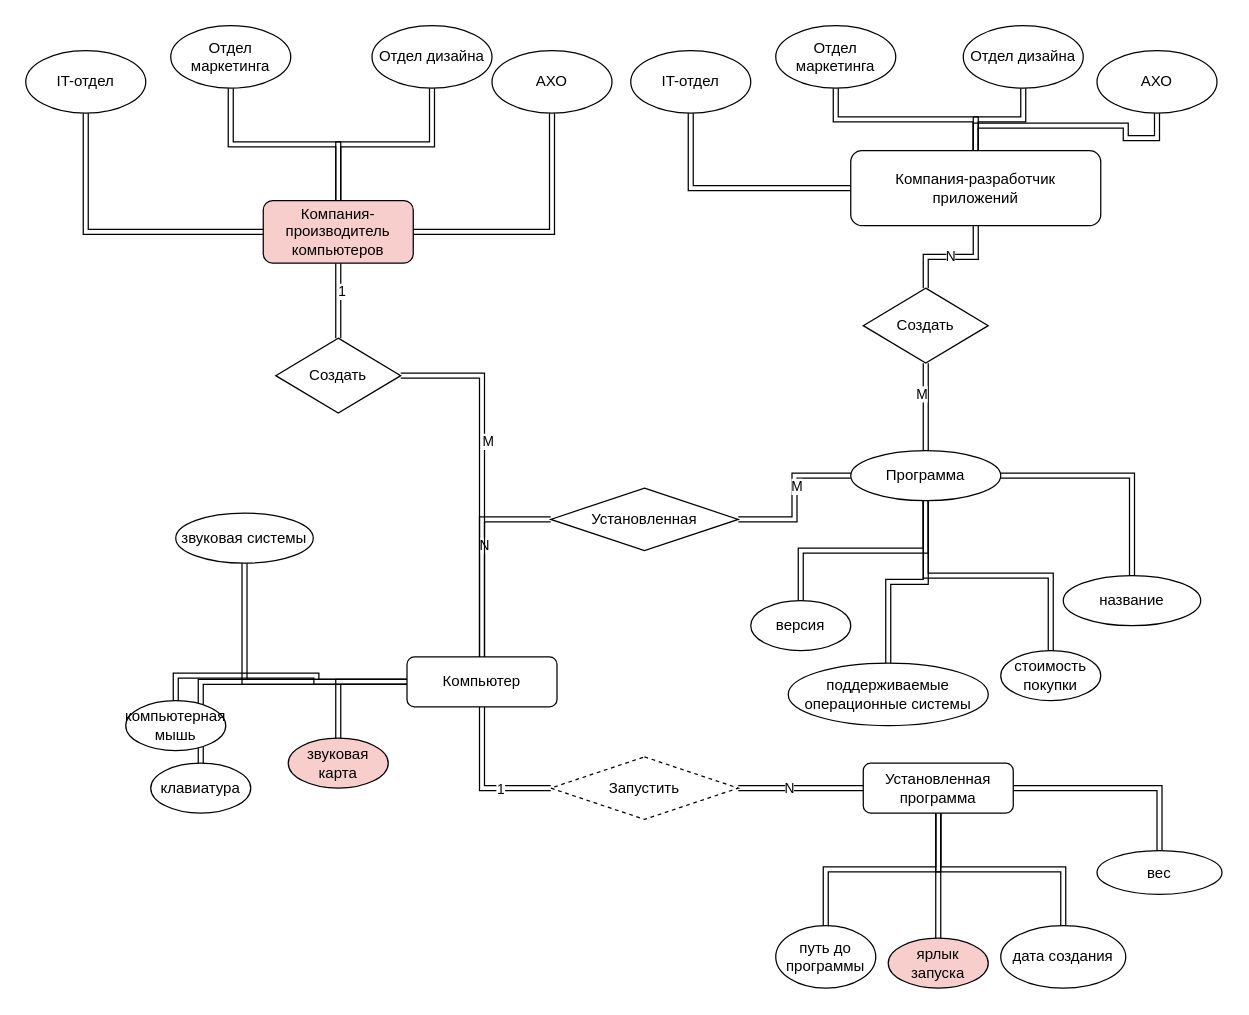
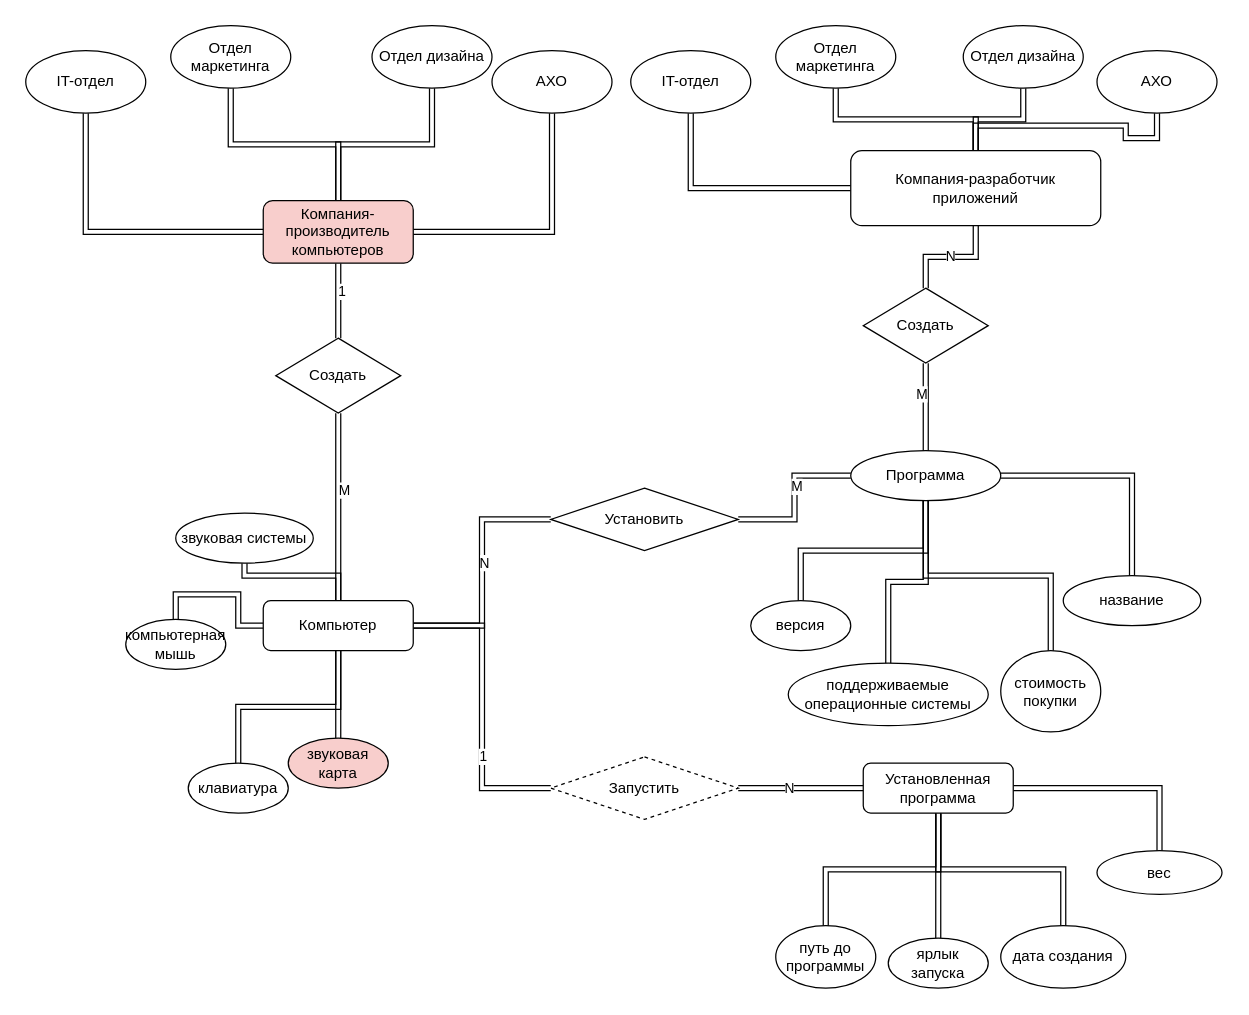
  <mxCell id="0" />
  <mxCell id="1" parent="0" />
  <mxCell id="2" style="edgeStyle=orthogonalEdgeStyle;shape=link;rounded=0;orthogonalLoop=1;jettySize=auto;html=1;entryX=0.5;entryY=0;entryDx=0;entryDy=0;" parent="1" source="10" target="20" edge="1"><mxGeometry relative="1" as="geometry" /></mxCell>
  <mxCell id="3" style="edgeStyle=orthogonalEdgeStyle;shape=link;rounded=0;orthogonalLoop=1;jettySize=auto;html=1;entryX=0.5;entryY=0;entryDx=0;entryDy=0;" parent="1" source="10" target="21" edge="1"><mxGeometry relative="1" as="geometry" /></mxCell>
  <mxCell id="4" style="edgeStyle=orthogonalEdgeStyle;shape=link;rounded=0;orthogonalLoop=1;jettySize=auto;html=1;" parent="1" source="10" target="23" edge="1"><mxGeometry relative="1" as="geometry" /></mxCell>
  <mxCell id="5" style="edgeStyle=orthogonalEdgeStyle;shape=link;rounded=0;orthogonalLoop=1;jettySize=auto;html=1;entryX=0.5;entryY=0;entryDx=0;entryDy=0;" parent="1" source="10" target="22" edge="1"><mxGeometry relative="1" as="geometry" /></mxCell>
  <mxCell id="6" style="edgeStyle=orthogonalEdgeStyle;shape=link;rounded=0;orthogonalLoop=1;jettySize=auto;html=1;entryX=0;entryY=0.5;entryDx=0;entryDy=0;" parent="1" source="10" target="26" edge="1"><mxGeometry relative="1" as="geometry" /></mxCell>
  <mxCell id="7" value="N" style="edgeLabel;html=1;align=center;verticalAlign=middle;resizable=0;points=[];" parent="6" vertex="1" connectable="0"><mxGeometry x="0.092" y="-1" relative="1" as="geometry"><mxPoint as="offset" /></mxGeometry></mxCell>
  <mxCell id="8" style="edgeStyle=orthogonalEdgeStyle;shape=link;rounded=0;orthogonalLoop=1;jettySize=auto;html=1;entryX=0;entryY=0.5;entryDx=0;entryDy=0;" parent="1" source="10" target="29" edge="1"><mxGeometry relative="1" as="geometry" /></mxCell>
  <mxCell id="9" value="1" style="edgeLabel;html=1;align=center;verticalAlign=middle;resizable=0;points=[];" parent="8" vertex="1" connectable="0"><mxGeometry x="0.321" relative="1" as="geometry"><mxPoint as="offset" /></mxGeometry></mxCell>
- <mxCell id="10" value="Компьютер" style="rounded=1;whiteSpace=wrap;html=1;fontSize=12;glass=0;strokeWidth=1;shadow=0;" parent="1" vertex="1"><mxGeometry x="325" y="525" width="120" height="40" as="geometry" /></mxCell>
+ <mxCell id="10" value="Компьютер" style="rounded=1;whiteSpace=wrap;html=1;fontSize=12;glass=0;strokeWidth=1;shadow=0;" parent="1" vertex="1"><mxGeometry x="210" y="480" width="120" height="40" as="geometry" /></mxCell>
  <mxCell id="11" style="edgeStyle=orthogonalEdgeStyle;shape=link;rounded=0;orthogonalLoop=1;jettySize=auto;html=1;entryX=0.5;entryY=0;entryDx=0;entryDy=0;" parent="1" source="15" target="30" edge="1"><mxGeometry relative="1" as="geometry" /></mxCell>
  <mxCell id="12" style="edgeStyle=orthogonalEdgeStyle;shape=link;rounded=0;orthogonalLoop=1;jettySize=auto;html=1;" parent="1" source="15" target="31" edge="1"><mxGeometry relative="1" as="geometry" /></mxCell>
  <mxCell id="13" style="edgeStyle=orthogonalEdgeStyle;shape=link;rounded=0;orthogonalLoop=1;jettySize=auto;html=1;entryX=0.5;entryY=0;entryDx=0;entryDy=0;" parent="1" source="15" target="32" edge="1"><mxGeometry relative="1" as="geometry" /></mxCell>
  <mxCell id="14" style="edgeStyle=orthogonalEdgeStyle;shape=link;rounded=0;orthogonalLoop=1;jettySize=auto;html=1;entryX=0.5;entryY=0;entryDx=0;entryDy=0;" parent="1" source="15" target="33" edge="1"><mxGeometry relative="1" as="geometry" /></mxCell>
  <mxCell id="15" value="Программа" style="ellipse;whiteSpace=wrap;html=1;" parent="1" vertex="1"><mxGeometry x="680" y="360" width="120" height="40" as="geometry" /></mxCell>
  <mxCell id="16" style="edgeStyle=orthogonalEdgeStyle;shape=link;rounded=0;orthogonalLoop=1;jettySize=auto;html=1;" parent="1" source="19" target="34" edge="1"><mxGeometry relative="1" as="geometry" /></mxCell>
  <mxCell id="17" style="edgeStyle=orthogonalEdgeStyle;shape=link;rounded=0;orthogonalLoop=1;jettySize=auto;html=1;entryX=0.5;entryY=0;entryDx=0;entryDy=0;" parent="1" source="19" target="35" edge="1"><mxGeometry relative="1" as="geometry" /></mxCell>
  <mxCell id="18" style="edgeStyle=orthogonalEdgeStyle;shape=link;rounded=0;orthogonalLoop=1;jettySize=auto;html=1;entryX=0.5;entryY=0;entryDx=0;entryDy=0;" parent="1" source="19" target="36" edge="1"><mxGeometry relative="1" as="geometry" /></mxCell>
  <mxCell id="19" value="Установленная программа" style="rounded=1;whiteSpace=wrap;html=1;" parent="1" vertex="1"><mxGeometry x="690" y="610" width="120" height="40" as="geometry" /></mxCell>
- <mxCell id="20" value="компьютерная мышь" style="ellipse;whiteSpace=wrap;html=1;" parent="1" vertex="1"><mxGeometry x="100" y="560" width="80" height="40" as="geometry" /></mxCell>
+ <mxCell id="20" value="компьютерная мышь" style="ellipse;whiteSpace=wrap;html=1;" parent="1" vertex="1"><mxGeometry x="100" y="495" width="80" height="40" as="geometry" /></mxCell>
  <mxCell id="21" value="звуковая карта" style="ellipse;whiteSpace=wrap;html=1;fillColor=#f8cecc;" parent="1" vertex="1"><mxGeometry x="230" y="590" width="80" height="40" as="geometry" /></mxCell>
- <mxCell id="22" value="клавиатура" style="ellipse;whiteSpace=wrap;html=1;" parent="1" vertex="1"><mxGeometry x="120" y="610" width="80" height="40" as="geometry" /></mxCell>
+ <mxCell id="22" value="клавиатура" style="ellipse;whiteSpace=wrap;html=1;" parent="1" vertex="1"><mxGeometry x="150" y="610" width="80" height="40" as="geometry" /></mxCell>
  <mxCell id="23" value="звуковая системы" style="ellipse;whiteSpace=wrap;html=1;" parent="1" vertex="1"><mxGeometry x="140" y="410" width="110" height="40" as="geometry" /></mxCell>
  <mxCell id="24" style="edgeStyle=orthogonalEdgeStyle;shape=link;rounded=0;orthogonalLoop=1;jettySize=auto;html=1;entryX=0;entryY=0.5;entryDx=0;entryDy=0;" parent="1" source="26" target="15" edge="1"><mxGeometry relative="1" as="geometry" /></mxCell>
  <mxCell id="25" value="M" style="edgeLabel;html=1;align=center;verticalAlign=middle;resizable=0;points=[];" parent="24" vertex="1" connectable="0"><mxGeometry x="0.145" y="-1" relative="1" as="geometry"><mxPoint as="offset" /></mxGeometry></mxCell>
- <mxCell id="26" value="Установленная" style="rhombus;whiteSpace=wrap;html=1;" parent="1" vertex="1"><mxGeometry x="440" y="390" width="150" height="50" as="geometry" /></mxCell>
+ <mxCell id="26" value="Установить" style="rhombus;whiteSpace=wrap;html=1;" parent="1" vertex="1"><mxGeometry x="440" y="390" width="150" height="50" as="geometry" /></mxCell>
  <mxCell id="27" style="edgeStyle=none;rounded=0;orthogonalLoop=1;jettySize=auto;html=1;entryX=0;entryY=0.5;entryDx=0;entryDy=0;shape=link;" parent="1" source="29" target="19" edge="1"><mxGeometry relative="1" as="geometry" /></mxCell>
  <mxCell id="28" value="N" style="edgeLabel;html=1;align=center;verticalAlign=middle;resizable=0;points=[];" parent="27" vertex="1" connectable="0"><mxGeometry x="-0.203" y="1" relative="1" as="geometry"><mxPoint as="offset" /></mxGeometry></mxCell>
  <mxCell id="29" value="Запустить" style="rhombus;whiteSpace=wrap;html=1;dashed=1;" parent="1" vertex="1"><mxGeometry x="440" y="605" width="150" height="50" as="geometry" /></mxCell>
  <mxCell id="30" value="версия" style="ellipse;whiteSpace=wrap;html=1;" parent="1" vertex="1"><mxGeometry x="600" y="480" width="80" height="40" as="geometry" /></mxCell>
  <mxCell id="31" value="поддерживаемые операционные системы" style="ellipse;whiteSpace=wrap;html=1;" parent="1" vertex="1"><mxGeometry x="630" y="530" width="160" height="50" as="geometry" /></mxCell>
- <mxCell id="32" value="стоимость&lt;br&gt;покупки" style="ellipse;whiteSpace=wrap;html=1;" parent="1" vertex="1"><mxGeometry x="800" y="520" width="80" height="40" as="geometry" /></mxCell>
+ <mxCell id="32" value="стоимость&lt;br&gt;покупки" style="ellipse;whiteSpace=wrap;html=1;" parent="1" vertex="1"><mxGeometry x="800" y="520" width="80" height="65" as="geometry" /></mxCell>
  <mxCell id="33" value="название" style="ellipse;whiteSpace=wrap;html=1;" parent="1" vertex="1"><mxGeometry x="850" y="460" width="110" height="40" as="geometry" /></mxCell>
  <mxCell id="34" value="путь до программы" style="ellipse;whiteSpace=wrap;html=1;" parent="1" vertex="1"><mxGeometry x="620" y="740" width="80" height="50" as="geometry" /></mxCell>
- <mxCell id="35" value="ярлык запуска" style="ellipse;whiteSpace=wrap;html=1;fillColor=#f8cecc;" parent="1" vertex="1"><mxGeometry x="710" y="750" width="80" height="40" as="geometry" /></mxCell>
+ <mxCell id="35" value="ярлык запуска" style="ellipse;whiteSpace=wrap;html=1;" parent="1" vertex="1"><mxGeometry x="710" y="750" width="80" height="40" as="geometry" /></mxCell>
  <mxCell id="36" value="вес" style="ellipse;whiteSpace=wrap;html=1;" parent="1" vertex="1"><mxGeometry x="877" y="680" width="100" height="35" as="geometry" /></mxCell>
  <mxCell id="37" value="N" style="edgeStyle=orthogonalEdgeStyle;shape=link;rounded=0;orthogonalLoop=1;jettySize=auto;html=1;entryX=0.5;entryY=0;entryDx=0;entryDy=0;" parent="1" source="42" target="45" edge="1"><mxGeometry relative="1" as="geometry" /></mxCell>
  <mxCell id="38" style="edgeStyle=orthogonalEdgeStyle;shape=link;rounded=0;orthogonalLoop=1;jettySize=auto;html=1;entryX=0.5;entryY=1;entryDx=0;entryDy=0;" parent="1" source="42" target="46" edge="1"><mxGeometry relative="1" as="geometry" /></mxCell>
  <mxCell id="39" style="edgeStyle=orthogonalEdgeStyle;shape=link;rounded=0;orthogonalLoop=1;jettySize=auto;html=1;entryX=0.5;entryY=1;entryDx=0;entryDy=0;" parent="1" source="42" target="47" edge="1"><mxGeometry relative="1" as="geometry" /></mxCell>
  <mxCell id="40" style="edgeStyle=orthogonalEdgeStyle;shape=link;rounded=0;orthogonalLoop=1;jettySize=auto;html=1;entryX=0.5;entryY=1;entryDx=0;entryDy=0;" parent="1" source="42" target="48" edge="1"><mxGeometry relative="1" as="geometry" /></mxCell>
  <mxCell id="41" style="edgeStyle=orthogonalEdgeStyle;shape=link;rounded=0;orthogonalLoop=1;jettySize=auto;html=1;entryX=0.5;entryY=1;entryDx=0;entryDy=0;" parent="1" source="42" target="49" edge="1"><mxGeometry relative="1" as="geometry" /></mxCell>
  <mxCell id="42" value="Компания-разработчик приложений" style="rounded=1;whiteSpace=wrap;html=1;" parent="1" vertex="1"><mxGeometry x="680" y="120" width="200" height="60" as="geometry" /></mxCell>
  <mxCell id="43" style="edgeStyle=orthogonalEdgeStyle;shape=link;rounded=0;orthogonalLoop=1;jettySize=auto;html=1;entryX=0.5;entryY=0;entryDx=0;entryDy=0;" parent="1" source="45" target="15" edge="1"><mxGeometry relative="1" as="geometry" /></mxCell>
  <mxCell id="44" value="M" style="edgeLabel;html=1;align=center;verticalAlign=middle;resizable=0;points=[];" parent="43" vertex="1" connectable="0"><mxGeometry x="-0.319" y="-4" relative="1" as="geometry"><mxPoint as="offset" /></mxGeometry></mxCell>
  <mxCell id="45" value="Создать" style="rhombus;whiteSpace=wrap;html=1;" parent="1" vertex="1"><mxGeometry x="690" y="230" width="100" height="60" as="geometry" /></mxCell>
  <mxCell id="46" value="IT-отдел" style="ellipse;whiteSpace=wrap;html=1;" parent="1" vertex="1"><mxGeometry x="504" y="40" width="96" height="50" as="geometry" /></mxCell>
  <mxCell id="47" value="Отдел маркетинга" style="ellipse;whiteSpace=wrap;html=1;" parent="1" vertex="1"><mxGeometry x="620" y="20" width="96" height="50" as="geometry" /></mxCell>
  <mxCell id="48" value="Отдел дизайна" style="ellipse;whiteSpace=wrap;html=1;" parent="1" vertex="1"><mxGeometry x="770" y="20" width="96" height="50" as="geometry" /></mxCell>
  <mxCell id="49" value="АХО" style="ellipse;whiteSpace=wrap;html=1;" parent="1" vertex="1"><mxGeometry x="877" y="40" width="96" height="50" as="geometry" /></mxCell>
  <mxCell id="50" style="edgeStyle=orthogonalEdgeStyle;shape=link;rounded=0;orthogonalLoop=1;jettySize=auto;html=1;" parent="1" source="56" target="59" edge="1"><mxGeometry relative="1" as="geometry" /></mxCell>
  <mxCell id="51" value="1" style="edgeLabel;html=1;align=center;verticalAlign=middle;resizable=0;points=[];" parent="50" vertex="1" connectable="0"><mxGeometry x="-0.278" y="2" relative="1" as="geometry"><mxPoint as="offset" /></mxGeometry></mxCell>
  <mxCell id="52" style="edgeStyle=orthogonalEdgeStyle;shape=link;rounded=0;orthogonalLoop=1;jettySize=auto;html=1;entryX=0.5;entryY=1;entryDx=0;entryDy=0;" parent="1" source="56" target="60" edge="1"><mxGeometry relative="1" as="geometry" /></mxCell>
  <mxCell id="53" style="edgeStyle=orthogonalEdgeStyle;shape=link;rounded=0;orthogonalLoop=1;jettySize=auto;html=1;entryX=0.5;entryY=1;entryDx=0;entryDy=0;" parent="1" source="56" target="61" edge="1"><mxGeometry relative="1" as="geometry" /></mxCell>
  <mxCell id="54" style="edgeStyle=orthogonalEdgeStyle;shape=link;rounded=0;orthogonalLoop=1;jettySize=auto;html=1;entryX=0.5;entryY=1;entryDx=0;entryDy=0;" parent="1" source="56" target="62" edge="1"><mxGeometry relative="1" as="geometry" /></mxCell>
  <mxCell id="55" style="edgeStyle=orthogonalEdgeStyle;shape=link;rounded=0;orthogonalLoop=1;jettySize=auto;html=1;entryX=0.5;entryY=1;entryDx=0;entryDy=0;" parent="1" source="56" target="63" edge="1"><mxGeometry relative="1" as="geometry" /></mxCell>
  <mxCell id="56" value="Компания-производитель компьютеров" style="rounded=1;whiteSpace=wrap;html=1;fontSize=12;glass=0;strokeWidth=1;shadow=0;fillColor=#f8cecc;" parent="1" vertex="1"><mxGeometry x="210" y="160" width="120" height="50" as="geometry" /></mxCell>
  <mxCell id="57" style="edgeStyle=orthogonalEdgeStyle;shape=link;rounded=0;orthogonalLoop=1;jettySize=auto;html=1;" parent="1" source="59" target="10" edge="1"><mxGeometry relative="1" as="geometry" /></mxCell>
  <mxCell id="58" value="M" style="edgeLabel;html=1;align=center;verticalAlign=middle;resizable=0;points=[];" parent="57" vertex="1" connectable="0"><mxGeometry x="-0.191" y="4" relative="1" as="geometry"><mxPoint as="offset" /></mxGeometry></mxCell>
  <mxCell id="59" value="Создать" style="rhombus;whiteSpace=wrap;html=1;" parent="1" vertex="1"><mxGeometry x="220" y="270" width="100" height="60" as="geometry" /></mxCell>
  <mxCell id="60" value="IT-отдел" style="ellipse;whiteSpace=wrap;html=1;" parent="1" vertex="1"><mxGeometry x="20" y="40" width="96" height="50" as="geometry" /></mxCell>
  <mxCell id="61" value="Отдел маркетинга" style="ellipse;whiteSpace=wrap;html=1;" parent="1" vertex="1"><mxGeometry x="136" y="20" width="96" height="50" as="geometry" /></mxCell>
  <mxCell id="62" value="Отдел дизайна" style="ellipse;whiteSpace=wrap;html=1;" parent="1" vertex="1"><mxGeometry x="297" y="20" width="96" height="50" as="geometry" /></mxCell>
  <mxCell id="63" value="АХО" style="ellipse;whiteSpace=wrap;html=1;" parent="1" vertex="1"><mxGeometry x="393" y="40" width="96" height="50" as="geometry" /></mxCell>
  <mxCell id="64" style="edgeStyle=orthogonalEdgeStyle;shape=link;rounded=0;orthogonalLoop=1;jettySize=auto;html=1;entryX=0.5;entryY=1;entryDx=0;entryDy=0;" parent="1" source="65" target="19" edge="1"><mxGeometry relative="1" as="geometry" /></mxCell>
  <mxCell id="65" value="дата создания" style="ellipse;whiteSpace=wrap;html=1;" parent="1" vertex="1"><mxGeometry x="800" y="740" width="100" height="50" as="geometry" /></mxCell>
